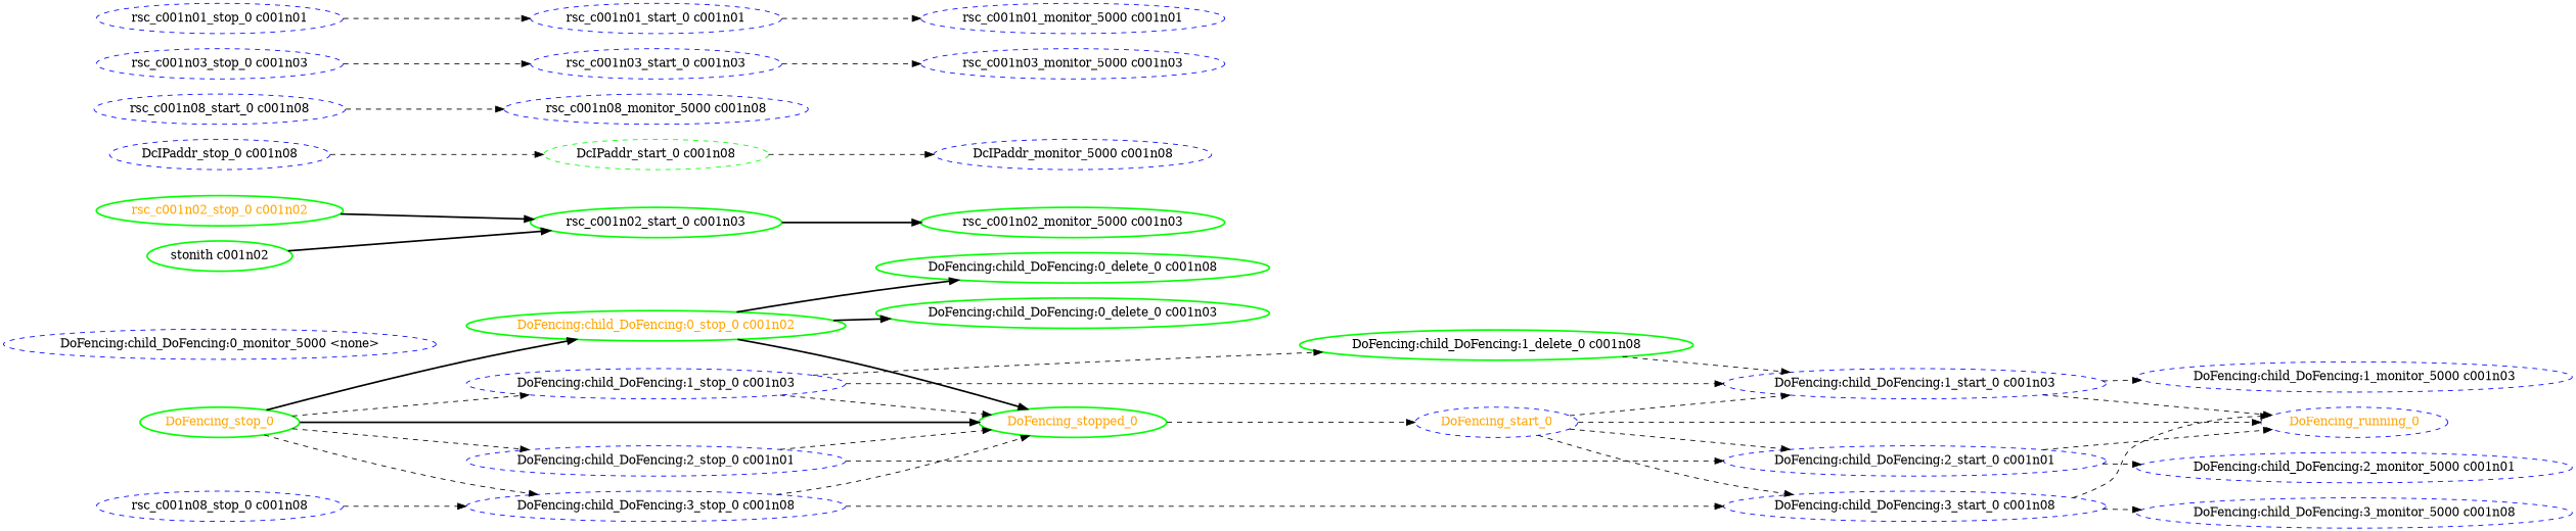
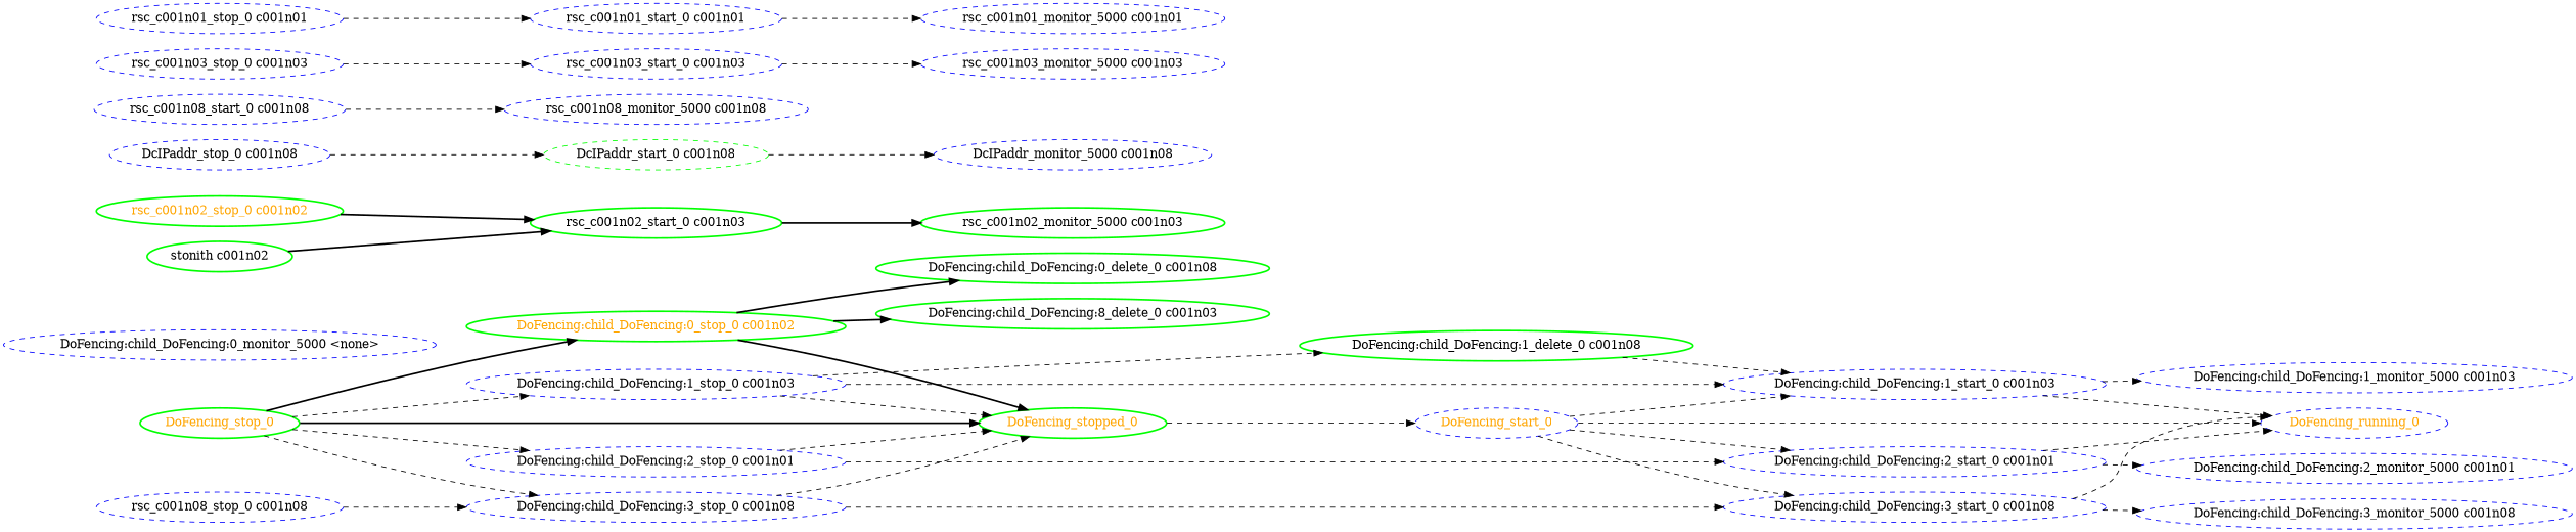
  digraph {
    rankdir=LR
    node [color=blue fontcolor=black style=dashed]
    edge [style=dashed]
    "DoFencing:child_DoFencing:0_delete_0 c001n08" [color=green style=bold]
    "DoFencing:child_DoFencing:1_delete_0 c001n08" [color=green style=bold]
    "DoFencing:child_DoFencing:1_start_0 c001n03"
    "DoFencing:child_DoFencing:1_monitor_5000 c001n03"
    DoFencing_running_0 [fontcolor=orange]
    "DoFencing:child_DoFencing:0_monitor_5000 <none>"
    "rsc_c001n02_monitor_5000 c001n03" [color=green style=bold]
-   "DoFencing:child_DoFencing:0_delete_0 c001n03" [color=green style=bold]
+   "DoFencing:child_DoFencing:0_delete_0 c001n03" [color=green style=bold label="DoFencing:child_DoFencing:8_delete_0 c001n03"]
    "DcIPaddr_start_0 c001n08" [color=green]
    "DcIPaddr_stop_0 c001n08"
    "DcIPaddr_monitor_5000 c001n08"
    "rsc_c001n08_stop_0 c001n08"
    "DoFencing:child_DoFencing:3_stop_0 c001n08"
    "rsc_c001n08_start_0 c001n08"
    "rsc_c001n08_monitor_5000 c001n08"
    "rsc_c001n02_stop_0 c001n02" [color=green fontcolor=orange style=bold]
    "rsc_c001n02_start_0 c001n03" [color=green style=bold]
    "rsc_c001n03_stop_0 c001n03"
    "rsc_c001n03_start_0 c001n03"
    "rsc_c001n03_monitor_5000 c001n03"
    "rsc_c001n01_stop_0 c001n01"
    "rsc_c001n01_start_0 c001n01"
    "rsc_c001n01_monitor_5000 c001n01"
    "DoFencing:child_DoFencing:0_stop_0 c001n02" [color=green fontcolor=orange style=bold]
    DoFencing_stopped_0 [color=green fontcolor=orange style=bold]
    DoFencing_start_0 [fontcolor=orange]
    "DoFencing:child_DoFencing:1_stop_0 c001n03"
    "DoFencing:child_DoFencing:2_stop_0 c001n01"
    "DoFencing:child_DoFencing:2_start_0 c001n01"
    "DoFencing:child_DoFencing:2_monitor_5000 c001n01"
    "DoFencing:child_DoFencing:3_start_0 c001n08"
    "DoFencing:child_DoFencing:3_monitor_5000 c001n08"
    DoFencing_stop_0 [color=green fontcolor=orange style=bold]
    "stonith c001n02" [color=green style=bold]
    "DoFencing:child_DoFencing:1_delete_0 c001n08" -> "DoFencing:child_DoFencing:1_start_0 c001n03"
    "DoFencing:child_DoFencing:1_start_0 c001n03" -> "DoFencing:child_DoFencing:1_monitor_5000 c001n03"
    "DoFencing:child_DoFencing:1_start_0 c001n03" -> DoFencing_running_0
    "DcIPaddr_start_0 c001n08" -> "DcIPaddr_monitor_5000 c001n08"
    "DcIPaddr_stop_0 c001n08" -> "DcIPaddr_start_0 c001n08"
    "rsc_c001n08_stop_0 c001n08" -> "DoFencing:child_DoFencing:3_stop_0 c001n08"
    "DoFencing:child_DoFencing:3_stop_0 c001n08" -> DoFencing_stopped_0
    "DoFencing:child_DoFencing:3_stop_0 c001n08" -> "DoFencing:child_DoFencing:3_start_0 c001n08"
    "rsc_c001n08_start_0 c001n08" -> "rsc_c001n08_monitor_5000 c001n08"
    "rsc_c001n02_stop_0 c001n02" -> "rsc_c001n02_start_0 c001n03" [style=bold]
    "rsc_c001n02_start_0 c001n03" -> "rsc_c001n02_monitor_5000 c001n03" [style=bold]
    "rsc_c001n03_stop_0 c001n03" -> "rsc_c001n03_start_0 c001n03"
    "rsc_c001n03_start_0 c001n03" -> "rsc_c001n03_monitor_5000 c001n03"
    "rsc_c001n01_stop_0 c001n01" -> "rsc_c001n01_start_0 c001n01"
    "rsc_c001n01_start_0 c001n01" -> "rsc_c001n01_monitor_5000 c001n01"
    "DoFencing:child_DoFencing:0_stop_0 c001n02" -> "DoFencing:child_DoFencing:0_delete_0 c001n08" [style=bold]
    "DoFencing:child_DoFencing:0_stop_0 c001n02" -> "DoFencing:child_DoFencing:0_delete_0 c001n03" [style=bold]
    "DoFencing:child_DoFencing:0_stop_0 c001n02" -> DoFencing_stopped_0 [style=bold]
    DoFencing_stopped_0 -> DoFencing_start_0
    DoFencing_start_0 -> "DoFencing:child_DoFencing:1_start_0 c001n03"
    DoFencing_start_0 -> DoFencing_running_0
    DoFencing_start_0 -> "DoFencing:child_DoFencing:2_start_0 c001n01"
    DoFencing_start_0 -> "DoFencing:child_DoFencing:3_start_0 c001n08"
    "DoFencing:child_DoFencing:1_stop_0 c001n03" -> "DoFencing:child_DoFencing:1_delete_0 c001n08"
    "DoFencing:child_DoFencing:1_stop_0 c001n03" -> "DoFencing:child_DoFencing:1_start_0 c001n03"
    "DoFencing:child_DoFencing:1_stop_0 c001n03" -> DoFencing_stopped_0
    "DoFencing:child_DoFencing:2_stop_0 c001n01" -> DoFencing_stopped_0
    "DoFencing:child_DoFencing:2_stop_0 c001n01" -> "DoFencing:child_DoFencing:2_start_0 c001n01"
    "DoFencing:child_DoFencing:2_start_0 c001n01" -> DoFencing_running_0
    "DoFencing:child_DoFencing:2_start_0 c001n01" -> "DoFencing:child_DoFencing:2_monitor_5000 c001n01"
    "DoFencing:child_DoFencing:3_start_0 c001n08" -> DoFencing_running_0
    "DoFencing:child_DoFencing:3_start_0 c001n08" -> "DoFencing:child_DoFencing:3_monitor_5000 c001n08"
    DoFencing_stop_0 -> "DoFencing:child_DoFencing:3_stop_0 c001n08"
    DoFencing_stop_0 -> "DoFencing:child_DoFencing:0_stop_0 c001n02" [style=bold]
    DoFencing_stop_0 -> DoFencing_stopped_0 [style=bold]
    DoFencing_stop_0 -> "DoFencing:child_DoFencing:1_stop_0 c001n03"
    DoFencing_stop_0 -> "DoFencing:child_DoFencing:2_stop_0 c001n01"
    "stonith c001n02" -> "rsc_c001n02_start_0 c001n03" [style=bold]
  }
